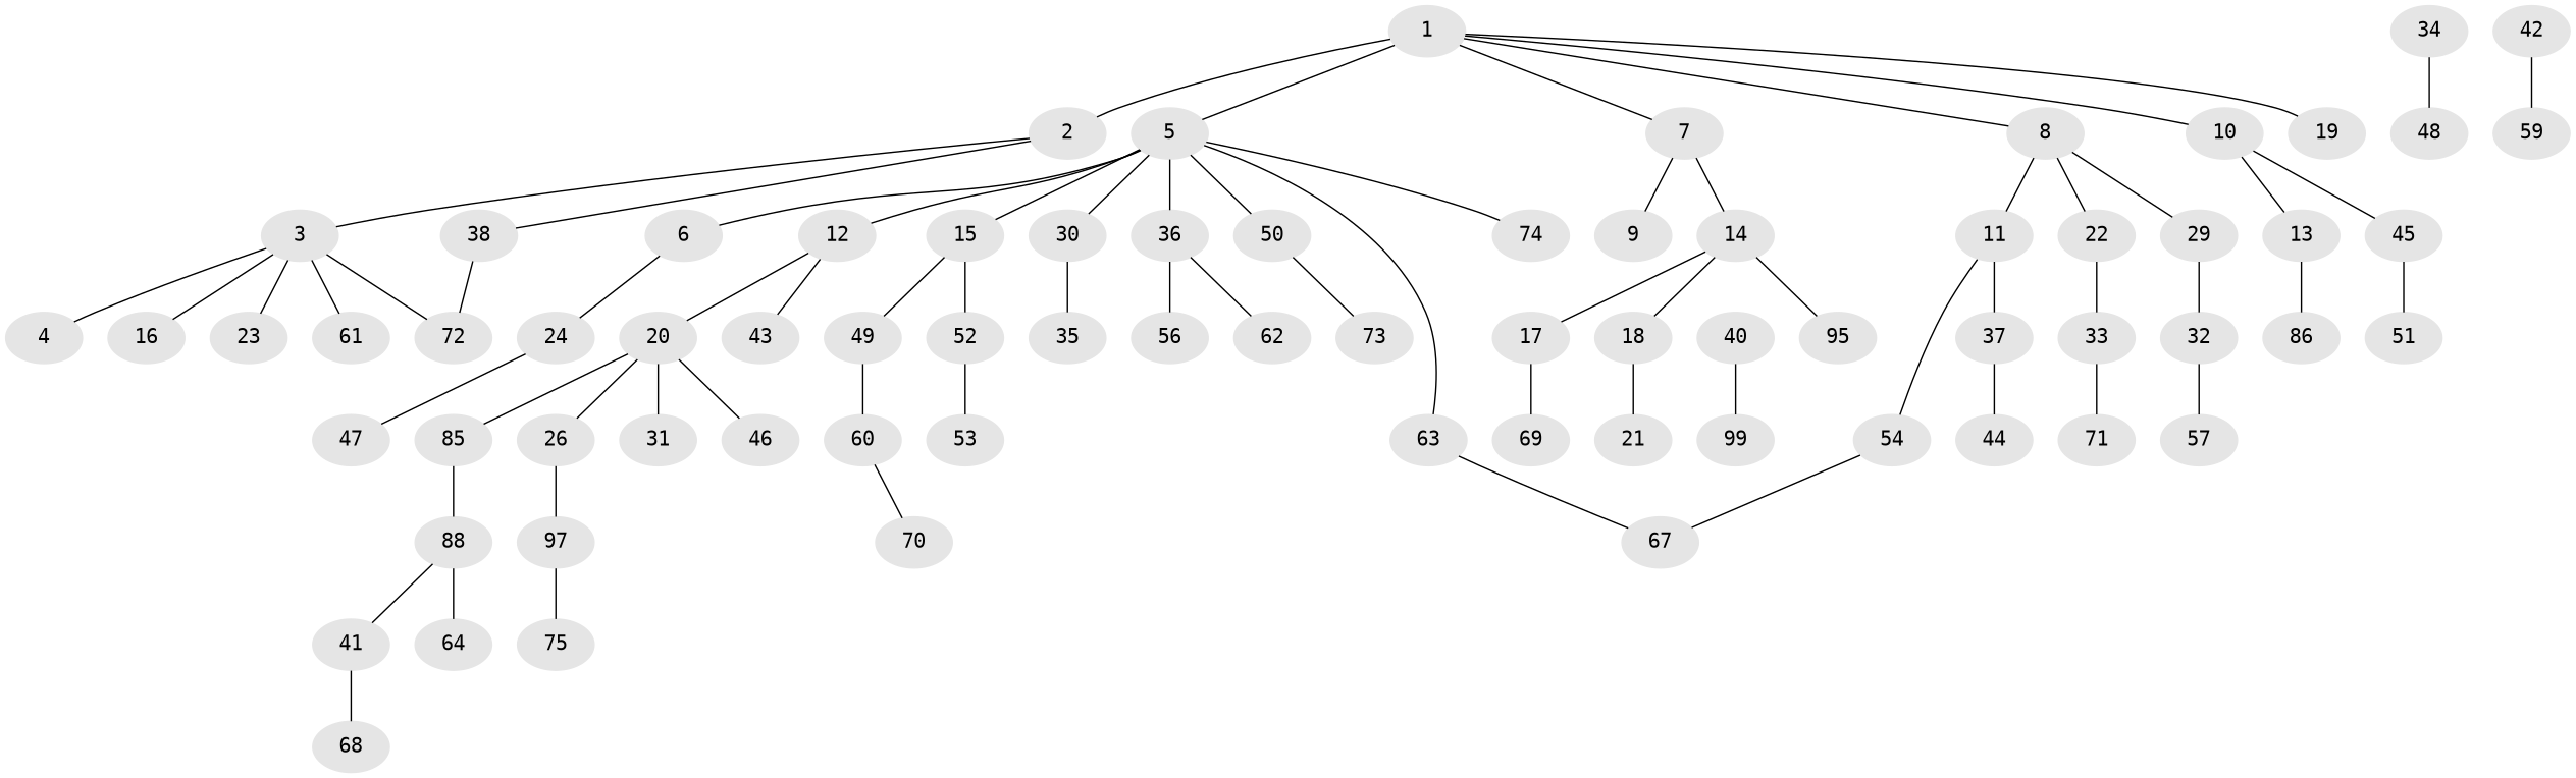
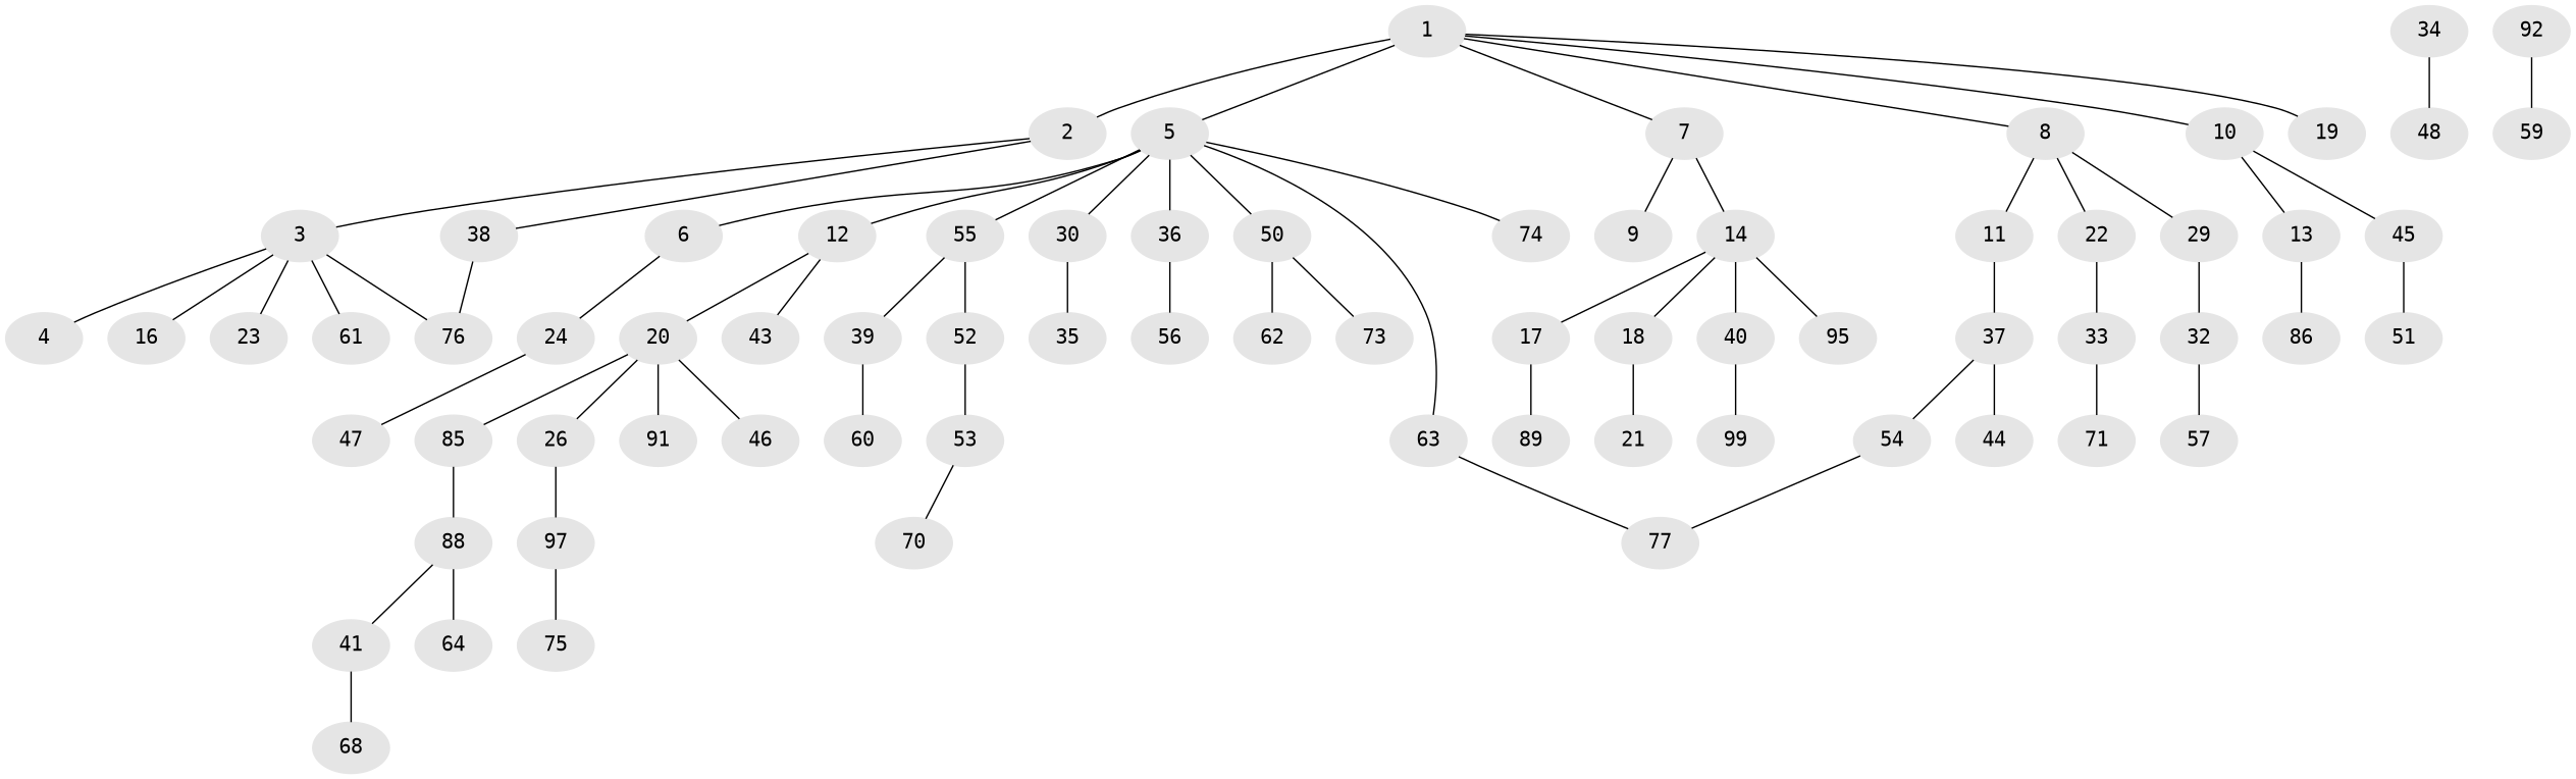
  graph {
    fontname="DejaVu Sans Mono"
    node [color=gray90 fontname="DejaVu Sans Mono" style=filled]
    edge [fontname="DejaVu Sans Mono" weight=1.0]
    1
    2
    5
    7
    8
    10
    19
    3
    38
    6
    12
-   15
+   15 [label=55]
    30
    36
    50
    63
    74
    9
    14
    11
    22
    29
    13
    45
    4
    16
    23
    61
-   72
+   72 [label=76]
    34
    48
    24
    20
    43
-   39 [label=49]
+   39
    52
    35
    56
    62
    73
-   67
+   67 [label=77]
    47
    17
    18
    40
    n46 [label=95]
    37
    54
    33
    32
    n51 [label=86]
    51
    44
    n54 [label=85]
    26
-   31
+   31 [label=91]
    46
-   69
+   69 [label=89]
    21
    n60 [label=99]
    60
    53
    n63 [label=88]
    n64 [label=97]
    71
    41
    64
    n68 [label=75]
    68
    57
-   42
+   42 [label=92]
    59
    70
    1 -- 2 [weight=3.0]
    1 -- 5
    1 -- 7
    1 -- 8
    1 -- 10
    1 -- 19
    2 -- 3
    2 -- 38
    5 -- 6
    5 -- 12 [weight=2.0]
    5 -- 15
    5 -- 30
    5 -- 36
    5 -- 50
    5 -- 63
    5 -- 74
    7 -- 9
    7 -- 14 [weight=2.0]
    8 -- 11
    8 -- 22
    8 -- 29
    10 -- 13
    10 -- 45
    3 -- 4
    3 -- 16
    3 -- 23
    3 -- 61
    3 -- 72
    38 -- 72
    6 -- 24
    12 -- 20
    12 -- 43
    15 -- 39
    15 -- 52
    30 -- 35 [weight=2.0]
    36 -- 56
-   36 -- 62
+   50 -- 62
    50 -- 73
    63 -- 67
    14 -- 17
    14 -- 18
+   14 -- 40
    14 -- n46
    11 -- 37
-   11 -- 54
+   37 -- 54
    22 -- 33 [weight=3.0]
    29 -- 32
    13 -- n51
    45 -- 51
    34 -- 48
    24 -- 47
    20 -- n54
    20 -- 26
    20 -- 31
    20 -- 46
    39 -- 60
    52 -- 53
    17 -- 69
    18 -- 21 [weight=3.0]
    40 -- n60
    37 -- 44
    54 -- 67
    33 -- 71
    32 -- 57
    n54 -- n63 [weight=5.0]
    26 -- n64
-   60 -- 70
+   53 -- 70
    n63 -- 41
    n63 -- 64
    n64 -- n68
    41 -- 68
    42 -- 59
  }
